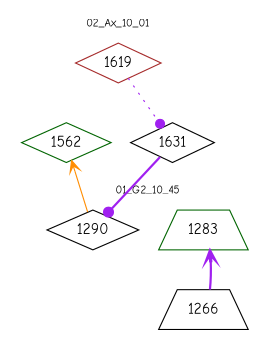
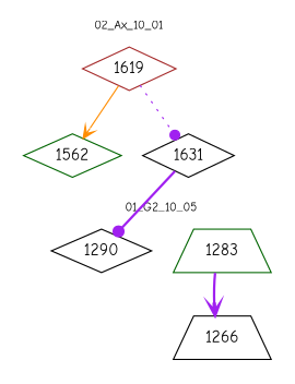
  digraph {
    fontname="Comic Neue"
    node [color=black fontname="Comic Neue" shape=diamond]
    edge [arrowhead=vee color=purple fontname="Comic Neue" style=bold]
    n1 [color=brown label=1619]
    n2 [color=darkgreen label=1562]
    n3 [label=1631]
    n4 [color=darkgreen label=1283 shape=trapezium]
    n5 [label=1266 shape=trapezium]
    n6 [label=1290]
    subgraph cluster_1 {
      color=white
      fontsize=10
      label="02_Ax_10_01"
      n1
      n2
      n3
    }
    subgraph cluster_2 {
      color=white
      fontsize=10
-     label="01_G2_10_45"
+     label="01_G2_10_05"
      n4
      n5
      n6
    }
-   n6 -> n2 [color=darkorange style=solid]
+   n1 -> n2 [color=darkorange style=solid]
    n1 -> n3 [arrowhead=dot style=dotted]
    n3 -> n6 [arrowhead=dot]
-   n5 -> n4
+   n4 -> n5
  }
